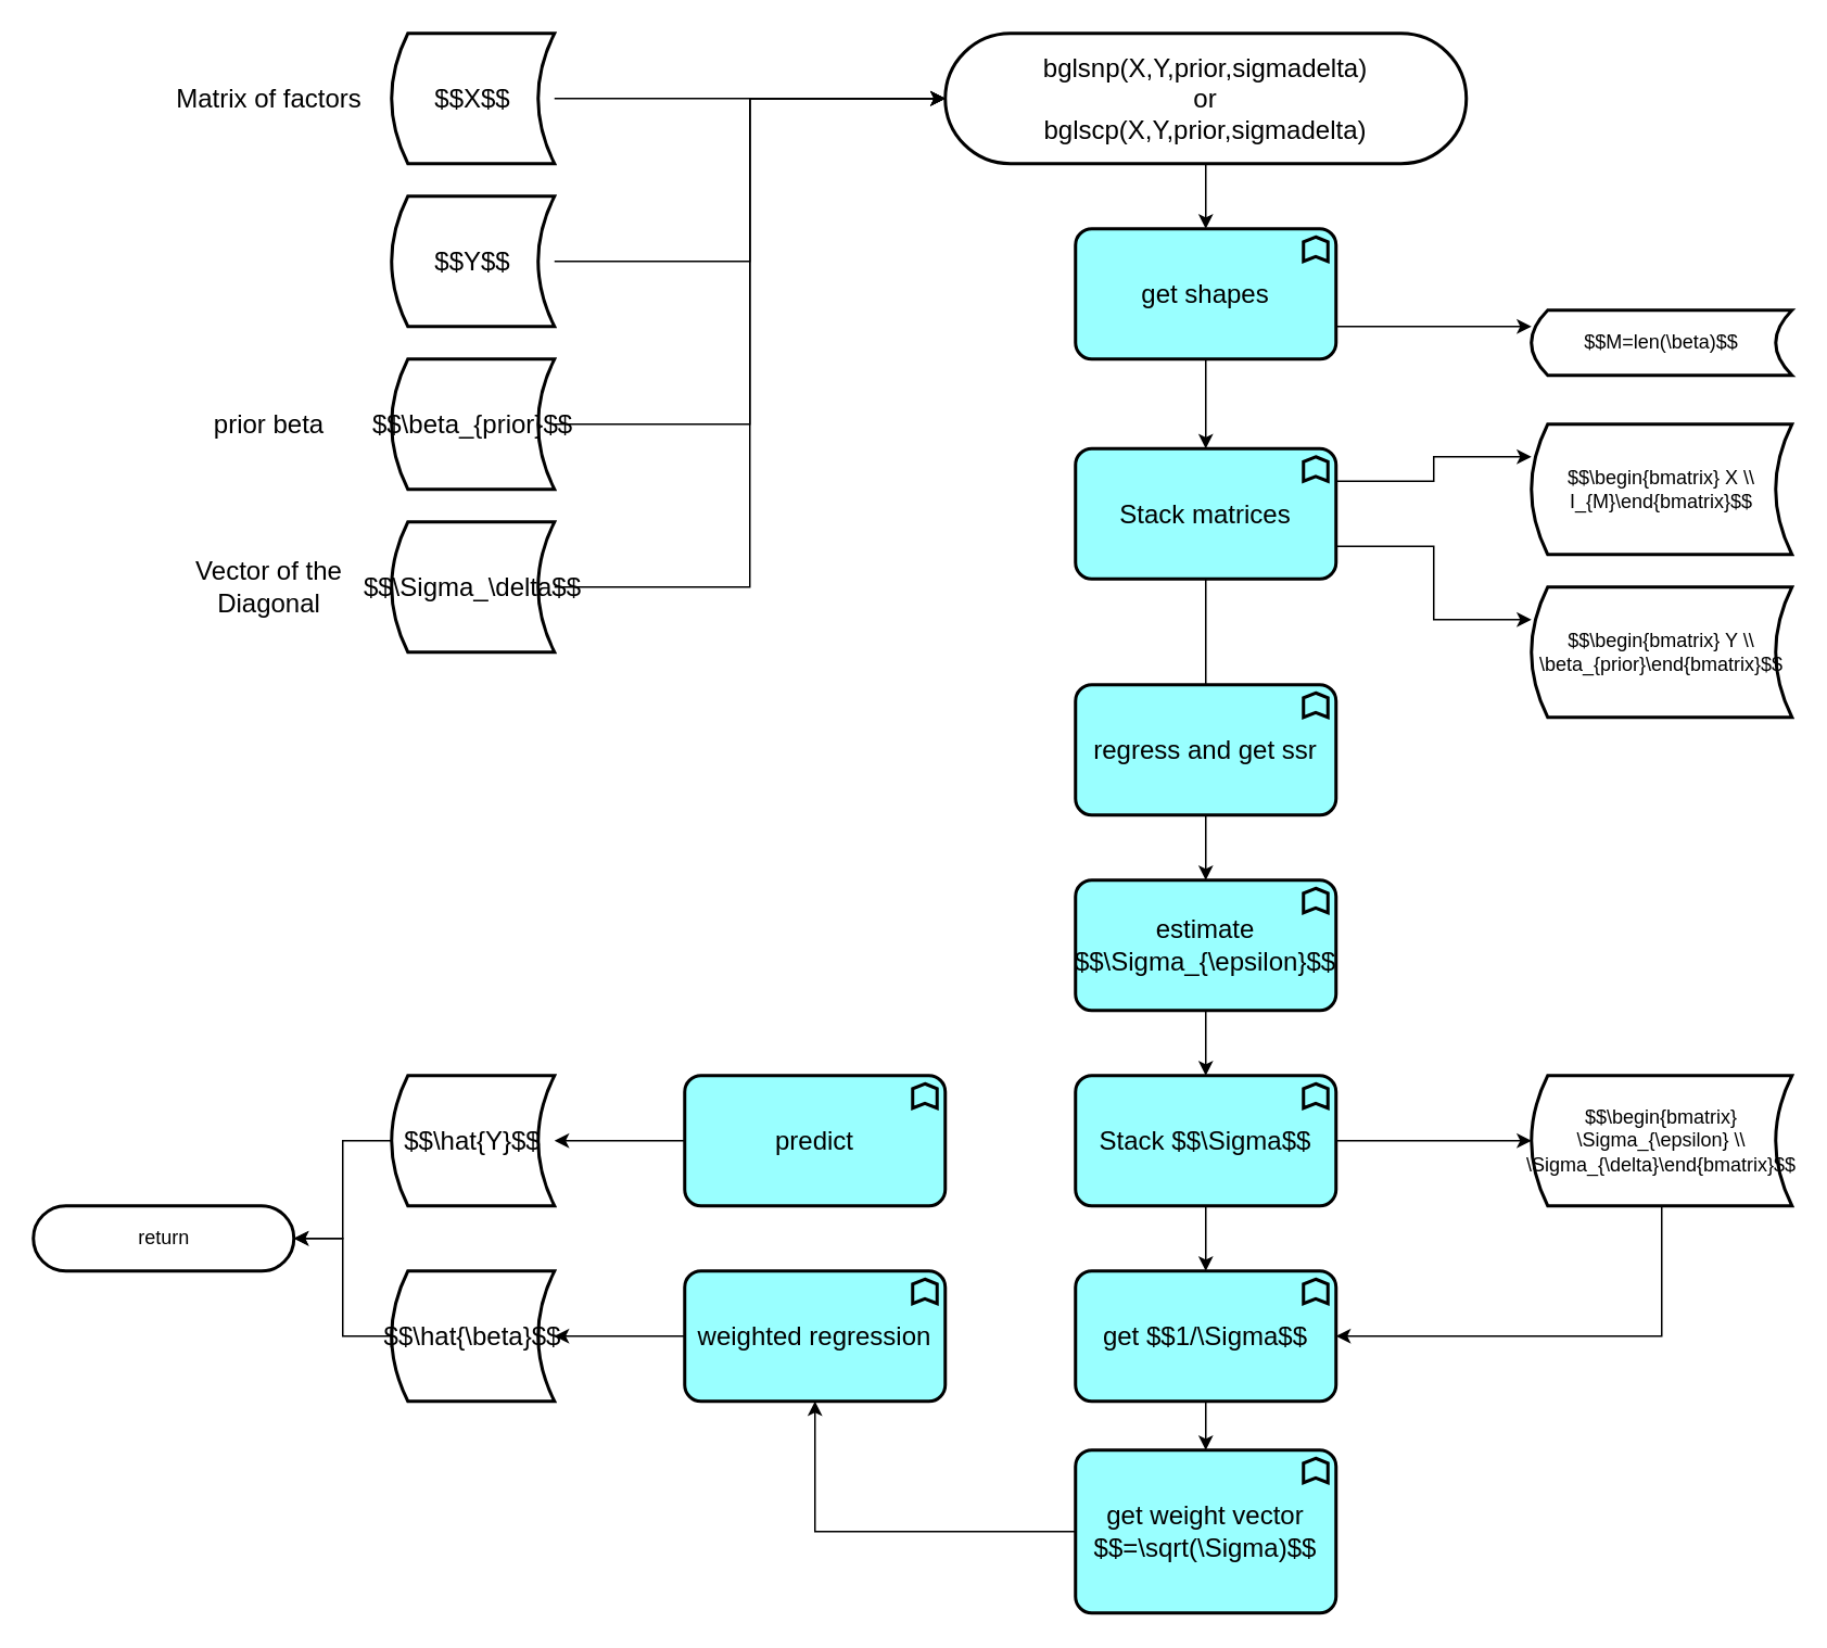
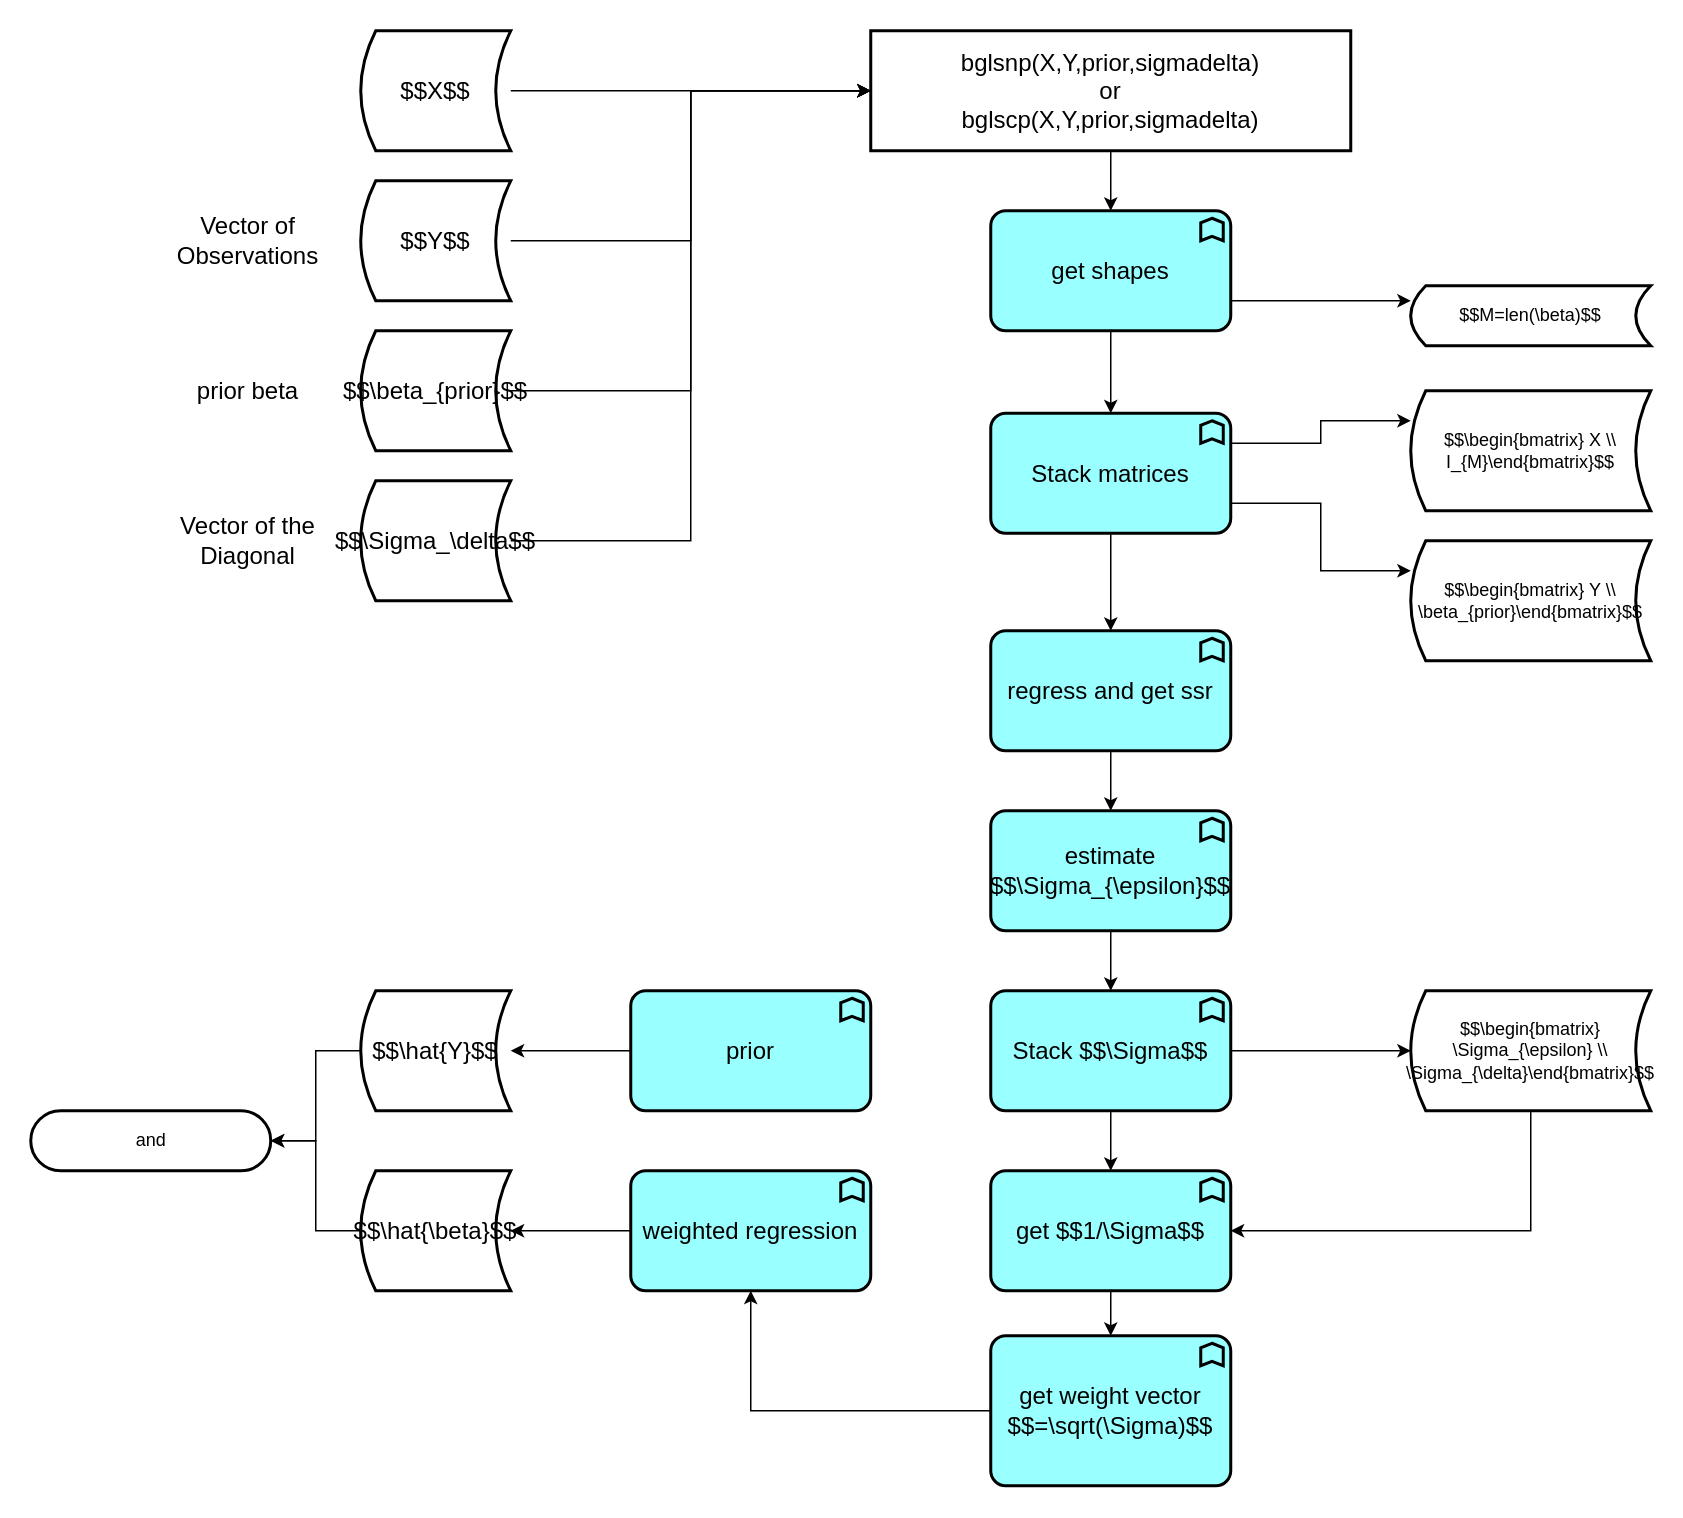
  <mxCell id="0" />
  <mxCell id="1" parent="0" />
  <mxCell id="2" value="" style="group" vertex="1" connectable="0" parent="1"><mxGeometry x="90" y="20" width="250" height="80" as="geometry" /></mxCell>
  <mxCell id="3" value="$$X$$" style="shape=dataStorage;whiteSpace=wrap;html=1;fixedSize=1;size=10;strokeWidth=2;fontSize=16;" vertex="1" parent="2"><mxGeometry x="150" width="100" height="80" as="geometry" /></mxCell>
- <mxCell id="4" value="Matrix of factors" style="text;html=1;strokeColor=none;fillColor=none;align=center;verticalAlign=middle;whiteSpace=wrap;rounded=0;strokeWidth=2;fontSize=16;" vertex="1" parent="2"><mxGeometry y="25" width="150" height="30" as="geometry" /></mxCell>
  <mxCell id="5" value="" style="group" vertex="1" connectable="0" parent="1"><mxGeometry x="90" y="120" width="250" height="80" as="geometry" /></mxCell>
  <mxCell id="6" value="$$Y$$" style="shape=dataStorage;whiteSpace=wrap;html=1;fixedSize=1;size=10;strokeWidth=2;fontSize=16;" vertex="1" parent="5"><mxGeometry x="150" width="100" height="80" as="geometry" /></mxCell>
+ <mxCell id="7" value="Vector of Observations" style="text;html=1;strokeColor=none;fillColor=none;align=center;verticalAlign=middle;whiteSpace=wrap;rounded=0;strokeWidth=2;fontSize=16;" vertex="1" parent="5"><mxGeometry y="25" width="150" height="30" as="geometry" /></mxCell>
  <mxCell id="8" value="" style="group" vertex="1" connectable="0" parent="1"><mxGeometry x="90" y="220" width="250" height="80" as="geometry" /></mxCell>
  <mxCell id="9" value="&lt;div&gt;$$\beta_{prior}$$&lt;/div&gt;" style="shape=dataStorage;whiteSpace=wrap;html=1;fixedSize=1;size=10;strokeWidth=2;fontSize=16;" vertex="1" parent="8"><mxGeometry x="150" width="100" height="80" as="geometry" /></mxCell>
  <mxCell id="10" value="prior beta" style="text;html=1;strokeColor=none;fillColor=none;align=center;verticalAlign=middle;whiteSpace=wrap;rounded=0;strokeWidth=2;fontSize=16;" vertex="1" parent="8"><mxGeometry y="25" width="150" height="30" as="geometry" /></mxCell>
  <mxCell id="11" value="" style="group" vertex="1" connectable="0" parent="1"><mxGeometry x="90" y="320" width="250" height="80" as="geometry" /></mxCell>
  <mxCell id="12" value="$$\Sigma_\delta$$" style="shape=dataStorage;whiteSpace=wrap;html=1;fixedSize=1;size=10;strokeWidth=2;fontSize=16;" vertex="1" parent="11"><mxGeometry x="150" width="100" height="80" as="geometry" /></mxCell>
  <mxCell id="13" value="Vector of the Diagonal" style="text;html=1;strokeColor=none;fillColor=none;align=center;verticalAlign=middle;whiteSpace=wrap;rounded=0;strokeWidth=2;fontSize=16;" vertex="1" parent="11"><mxGeometry y="25" width="150" height="30" as="geometry" /></mxCell>
  <mxCell id="14" style="edgeStyle=orthogonalEdgeStyle;rounded=0;orthogonalLoop=1;jettySize=auto;html=1;exitX=0.5;exitY=1;exitDx=0;exitDy=0;entryX=0.5;entryY=0;entryDx=0;entryDy=0;entryPerimeter=0;fontSize=12;" edge="1" parent="1" source="15" target="18"><mxGeometry relative="1" as="geometry" /></mxCell>
- <mxCell id="15" value="&lt;div&gt;bglsnp(X,Y,prior,sigmadelta)&lt;/div&gt;&lt;div&gt;or&lt;br&gt;&lt;/div&gt;&lt;div&gt;bglscp(X,Y,prior,sigmadelta)&lt;/div&gt;" style="rounded=1;whiteSpace=wrap;html=1;strokeWidth=2;fontSize=16;arcSize=50;" vertex="1" parent="1"><mxGeometry x="580" y="20" width="320" height="80" as="geometry" /></mxCell>
+ <mxCell id="15" value="&lt;div&gt;bglsnp(X,Y,prior,sigmadelta)&lt;/div&gt;&lt;div&gt;or&lt;br&gt;&lt;/div&gt;&lt;div&gt;bglscp(X,Y,prior,sigmadelta)&lt;/div&gt;" style="whiteSpace=wrap;html=1;strokeWidth=2;fontSize=16;arcSize=50;rounded=0;" vertex="1" parent="1"><mxGeometry x="580" y="20" width="320" height="80" as="geometry" /></mxCell>
  <mxCell id="16" style="edgeStyle=orthogonalEdgeStyle;rounded=0;orthogonalLoop=1;jettySize=auto;html=1;exitX=1;exitY=0.75;exitDx=0;exitDy=0;exitPerimeter=0;entryX=0;entryY=0.25;entryDx=0;entryDy=0;fontSize=12;" edge="1" parent="1" source="18" target="19"><mxGeometry relative="1" as="geometry" /></mxCell>
  <mxCell id="17" value="" style="edgeStyle=orthogonalEdgeStyle;rounded=0;orthogonalLoop=1;jettySize=auto;html=1;fontSize=12;" edge="1" parent="1" source="18" target="23"><mxGeometry relative="1" as="geometry" /></mxCell>
  <mxCell id="18" value="get shapes" style="html=1;outlineConnect=0;whiteSpace=wrap;fillColor=#99ffff;shape=mxgraph.archimate3.application;appType=func;archiType=rounded;strokeWidth=2;fontSize=16;" vertex="1" parent="1"><mxGeometry x="660" y="140" width="160" height="80" as="geometry" /></mxCell>
  <mxCell id="19" value="$$M=len(\beta)$$" style="shape=dataStorage;whiteSpace=wrap;html=1;fixedSize=1;size=10;strokeWidth=2;fontSize=12;" vertex="1" parent="1"><mxGeometry x="940" y="190" width="160" height="40" as="geometry" /></mxCell>
  <mxCell id="20" style="edgeStyle=orthogonalEdgeStyle;rounded=0;orthogonalLoop=1;jettySize=auto;html=1;exitX=1;exitY=0.25;exitDx=0;exitDy=0;exitPerimeter=0;entryX=0;entryY=0.25;entryDx=0;entryDy=0;fontSize=12;" edge="1" parent="1" source="23" target="24"><mxGeometry relative="1" as="geometry" /></mxCell>
  <mxCell id="21" style="edgeStyle=orthogonalEdgeStyle;rounded=0;orthogonalLoop=1;jettySize=auto;html=1;exitX=1;exitY=0.75;exitDx=0;exitDy=0;exitPerimeter=0;entryX=0;entryY=0.25;entryDx=0;entryDy=0;fontSize=12;" edge="1" parent="1" source="23" target="25"><mxGeometry relative="1" as="geometry" /></mxCell>
- <mxCell id="22" style="edgeStyle=orthogonalEdgeStyle;rounded=0;orthogonalLoop=1;jettySize=auto;html=1;exitX=0.5;exitY=1;exitDx=0;exitDy=0;exitPerimeter=0;fontSize=12;endArrow=none;" edge="1" parent="1" source="23" target="27"><mxGeometry relative="1" as="geometry" /></mxCell>
+ <mxCell id="22" style="edgeStyle=orthogonalEdgeStyle;rounded=0;orthogonalLoop=1;jettySize=auto;html=1;exitX=0.5;exitY=1;exitDx=0;exitDy=0;exitPerimeter=0;fontSize=12;" edge="1" parent="1" source="23" target="27"><mxGeometry relative="1" as="geometry" /></mxCell>
  <mxCell id="23" value="Stack matrices" style="html=1;outlineConnect=0;whiteSpace=wrap;fillColor=#99ffff;shape=mxgraph.archimate3.application;appType=func;archiType=rounded;strokeWidth=2;fontSize=16;" vertex="1" parent="1"><mxGeometry x="660" y="275" width="160" height="80" as="geometry" /></mxCell>
  <mxCell id="24" value="&lt;div&gt;$$\begin{bmatrix} X \\ I_{M}\end{bmatrix}$$&lt;/div&gt;" style="shape=dataStorage;whiteSpace=wrap;html=1;fixedSize=1;size=10;strokeWidth=2;fontSize=12;" vertex="1" parent="1"><mxGeometry x="940" y="260" width="160" height="80" as="geometry" /></mxCell>
  <mxCell id="25" value="&lt;div&gt;$$\begin{bmatrix} Y \\ \beta_{prior}\end{bmatrix}$$&lt;/div&gt;" style="shape=dataStorage;whiteSpace=wrap;html=1;fixedSize=1;size=10;strokeWidth=2;fontSize=12;" vertex="1" parent="1"><mxGeometry x="940" y="360" width="160" height="80" as="geometry" /></mxCell>
  <mxCell id="26" style="edgeStyle=orthogonalEdgeStyle;rounded=0;orthogonalLoop=1;jettySize=auto;html=1;exitX=0.5;exitY=1;exitDx=0;exitDy=0;exitPerimeter=0;entryX=0.5;entryY=0;entryDx=0;entryDy=0;entryPerimeter=0;fontSize=12;" edge="1" parent="1" source="27" target="29"><mxGeometry relative="1" as="geometry" /></mxCell>
  <mxCell id="27" value="regress and get ssr" style="html=1;outlineConnect=0;whiteSpace=wrap;fillColor=#99ffff;shape=mxgraph.archimate3.application;appType=func;archiType=rounded;strokeWidth=2;fontSize=16;" vertex="1" parent="1"><mxGeometry x="660" y="420" width="160" height="80" as="geometry" /></mxCell>
  <mxCell id="28" style="edgeStyle=orthogonalEdgeStyle;rounded=0;orthogonalLoop=1;jettySize=auto;html=1;exitX=0.5;exitY=1;exitDx=0;exitDy=0;exitPerimeter=0;entryX=0.5;entryY=0;entryDx=0;entryDy=0;entryPerimeter=0;fontSize=12;" edge="1" parent="1" source="29" target="32"><mxGeometry relative="1" as="geometry" /></mxCell>
  <mxCell id="29" value="estimate $$\Sigma_{\epsilon}$$" style="html=1;outlineConnect=0;whiteSpace=wrap;fillColor=#99ffff;shape=mxgraph.archimate3.application;appType=func;archiType=rounded;strokeWidth=2;fontSize=16;" vertex="1" parent="1"><mxGeometry x="660" y="540" width="160" height="80" as="geometry" /></mxCell>
  <mxCell id="30" style="edgeStyle=orthogonalEdgeStyle;rounded=0;orthogonalLoop=1;jettySize=auto;html=1;exitX=1;exitY=0.5;exitDx=0;exitDy=0;exitPerimeter=0;entryX=0;entryY=0.5;entryDx=0;entryDy=0;fontSize=12;" edge="1" parent="1" source="32" target="34"><mxGeometry relative="1" as="geometry" /></mxCell>
  <mxCell id="31" style="edgeStyle=orthogonalEdgeStyle;rounded=0;orthogonalLoop=1;jettySize=auto;html=1;exitX=0.5;exitY=1;exitDx=0;exitDy=0;exitPerimeter=0;entryX=0.5;entryY=0;entryDx=0;entryDy=0;entryPerimeter=0;fontSize=12;" edge="1" parent="1" source="32" target="36"><mxGeometry relative="1" as="geometry" /></mxCell>
  <mxCell id="32" value="Stack $$\Sigma$$" style="html=1;outlineConnect=0;whiteSpace=wrap;fillColor=#99ffff;shape=mxgraph.archimate3.application;appType=func;archiType=rounded;strokeWidth=2;fontSize=16;" vertex="1" parent="1"><mxGeometry x="660" y="660" width="160" height="80" as="geometry" /></mxCell>
  <mxCell id="33" style="edgeStyle=orthogonalEdgeStyle;rounded=0;orthogonalLoop=1;jettySize=auto;html=1;exitX=0.5;exitY=1;exitDx=0;exitDy=0;entryX=1;entryY=0.5;entryDx=0;entryDy=0;entryPerimeter=0;fontSize=12;" edge="1" parent="1" source="34" target="36"><mxGeometry relative="1" as="geometry" /></mxCell>
  <mxCell id="34" value="&lt;div&gt;$$\begin{bmatrix} \Sigma_{\epsilon} \\ \Sigma_{\delta}\end{bmatrix}$$&lt;/div&gt;" style="shape=dataStorage;whiteSpace=wrap;html=1;fixedSize=1;size=10;strokeWidth=2;fontSize=12;" vertex="1" parent="1"><mxGeometry x="940" y="660" width="160" height="80" as="geometry" /></mxCell>
  <mxCell id="35" style="edgeStyle=orthogonalEdgeStyle;rounded=0;orthogonalLoop=1;jettySize=auto;html=1;exitX=0.5;exitY=1;exitDx=0;exitDy=0;exitPerimeter=0;entryX=0.5;entryY=0;entryDx=0;entryDy=0;entryPerimeter=0;fontSize=12;" edge="1" parent="1" source="36" target="38"><mxGeometry relative="1" as="geometry" /></mxCell>
  <mxCell id="36" value="get $$1/\Sigma$$" style="html=1;outlineConnect=0;whiteSpace=wrap;fillColor=#99ffff;shape=mxgraph.archimate3.application;appType=func;archiType=rounded;strokeWidth=2;fontSize=16;" vertex="1" parent="1"><mxGeometry x="660" y="780" width="160" height="80" as="geometry" /></mxCell>
  <mxCell id="37" style="edgeStyle=orthogonalEdgeStyle;rounded=0;orthogonalLoop=1;jettySize=auto;html=1;exitX=0;exitY=0.5;exitDx=0;exitDy=0;exitPerimeter=0;entryX=0.5;entryY=1;entryDx=0;entryDy=0;entryPerimeter=0;fontSize=12;" edge="1" parent="1" source="38" target="40"><mxGeometry relative="1" as="geometry" /></mxCell>
  <mxCell id="38" value="get weight vector $$=\sqrt(\Sigma)$$" style="html=1;outlineConnect=0;whiteSpace=wrap;fillColor=#99ffff;shape=mxgraph.archimate3.application;appType=func;archiType=rounded;strokeWidth=2;fontSize=16;" vertex="1" parent="1"><mxGeometry x="660" y="890" width="160" height="100" as="geometry" /></mxCell>
  <mxCell id="39" style="edgeStyle=orthogonalEdgeStyle;rounded=0;orthogonalLoop=1;jettySize=auto;html=1;exitX=0;exitY=0.5;exitDx=0;exitDy=0;exitPerimeter=0;fontSize=12;entryX=1;entryY=0.5;entryDx=0;entryDy=0;" edge="1" parent="1" source="40" target="42"><mxGeometry relative="1" as="geometry"><mxPoint x="380" y="850" as="targetPoint" /></mxGeometry></mxCell>
  <mxCell id="40" value="weighted regression" style="html=1;outlineConnect=0;whiteSpace=wrap;fillColor=#99ffff;shape=mxgraph.archimate3.application;appType=func;archiType=rounded;strokeWidth=2;fontSize=16;" vertex="1" parent="1"><mxGeometry x="420" y="780" width="160" height="80" as="geometry" /></mxCell>
  <mxCell id="41" style="edgeStyle=orthogonalEdgeStyle;rounded=0;orthogonalLoop=1;jettySize=auto;html=1;exitX=0;exitY=0.5;exitDx=0;exitDy=0;fontSize=12;" edge="1" parent="1" source="42"><mxGeometry relative="1" as="geometry"><mxPoint x="180" y="760" as="targetPoint" /><Array as="points"><mxPoint x="210" y="820" /><mxPoint x="210" y="760" /></Array></mxGeometry></mxCell>
  <mxCell id="42" value="$$\hat{\beta}$$" style="shape=dataStorage;whiteSpace=wrap;html=1;fixedSize=1;size=10;strokeWidth=2;fontSize=16;" vertex="1" parent="1"><mxGeometry x="240" y="780" width="100" height="80" as="geometry" /></mxCell>
  <mxCell id="43" style="edgeStyle=orthogonalEdgeStyle;rounded=0;orthogonalLoop=1;jettySize=auto;html=1;exitX=0;exitY=0.5;exitDx=0;exitDy=0;exitPerimeter=0;entryX=1;entryY=0.5;entryDx=0;entryDy=0;fontSize=12;" edge="1" parent="1" source="44" target="46"><mxGeometry relative="1" as="geometry" /></mxCell>
- <mxCell id="44" value="predict" style="html=1;outlineConnect=0;whiteSpace=wrap;fillColor=#99ffff;shape=mxgraph.archimate3.application;appType=func;archiType=rounded;strokeWidth=2;fontSize=16;" vertex="1" parent="1"><mxGeometry x="420" y="660" width="160" height="80" as="geometry" /></mxCell>
+ <mxCell id="44" value="prior" style="html=1;outlineConnect=0;whiteSpace=wrap;fillColor=#99ffff;shape=mxgraph.archimate3.application;appType=func;archiType=rounded;strokeWidth=2;fontSize=16;" vertex="1" parent="1"><mxGeometry x="420" y="660" width="160" height="80" as="geometry" /></mxCell>
  <mxCell id="45" style="edgeStyle=orthogonalEdgeStyle;rounded=0;orthogonalLoop=1;jettySize=auto;html=1;exitX=0;exitY=0.5;exitDx=0;exitDy=0;entryX=1;entryY=0.5;entryDx=0;entryDy=0;entryPerimeter=0;fontSize=12;" edge="1" parent="1" source="46" target="47"><mxGeometry relative="1" as="geometry" /></mxCell>
  <mxCell id="46" value="$$\hat{Y}$$" style="shape=dataStorage;whiteSpace=wrap;html=1;fixedSize=1;size=10;strokeWidth=2;fontSize=16;" vertex="1" parent="1"><mxGeometry x="240" y="660" width="100" height="80" as="geometry" /></mxCell>
- <mxCell id="47" value="return" style="html=1;dashed=0;whitespace=wrap;shape=mxgraph.dfd.start;strokeWidth=2;fontSize=12;" vertex="1" parent="1"><mxGeometry x="20" y="740" width="160" height="40" as="geometry" /></mxCell>
+ <mxCell id="47" value="and" style="html=1;dashed=0;whitespace=wrap;shape=mxgraph.dfd.start;strokeWidth=2;fontSize=12;" vertex="1" parent="1"><mxGeometry x="20" y="740" width="160" height="40" as="geometry" /></mxCell>
  <mxCell id="48" style="edgeStyle=orthogonalEdgeStyle;rounded=0;orthogonalLoop=1;jettySize=auto;html=1;exitX=1;exitY=0.5;exitDx=0;exitDy=0;entryX=0;entryY=0.5;entryDx=0;entryDy=0;fontSize=12;" edge="1" parent="1" source="3" target="15"><mxGeometry relative="1" as="geometry" /></mxCell>
  <mxCell id="49" style="edgeStyle=orthogonalEdgeStyle;rounded=0;orthogonalLoop=1;jettySize=auto;html=1;exitX=1;exitY=0.5;exitDx=0;exitDy=0;fontSize=12;entryX=0;entryY=0.5;entryDx=0;entryDy=0;" edge="1" parent="1" source="6" target="15"><mxGeometry relative="1" as="geometry"><mxPoint x="580" y="60" as="targetPoint" /></mxGeometry></mxCell>
  <mxCell id="50" style="edgeStyle=orthogonalEdgeStyle;rounded=0;orthogonalLoop=1;jettySize=auto;html=1;exitX=1;exitY=0.5;exitDx=0;exitDy=0;entryX=0;entryY=0.5;entryDx=0;entryDy=0;fontSize=12;" edge="1" parent="1" source="9" target="15"><mxGeometry relative="1" as="geometry" /></mxCell>
  <mxCell id="51" style="edgeStyle=orthogonalEdgeStyle;rounded=0;orthogonalLoop=1;jettySize=auto;html=1;exitX=1;exitY=0.5;exitDx=0;exitDy=0;entryX=0;entryY=0.5;entryDx=0;entryDy=0;fontSize=12;" edge="1" parent="1" source="12" target="15"><mxGeometry relative="1" as="geometry" /></mxCell>
